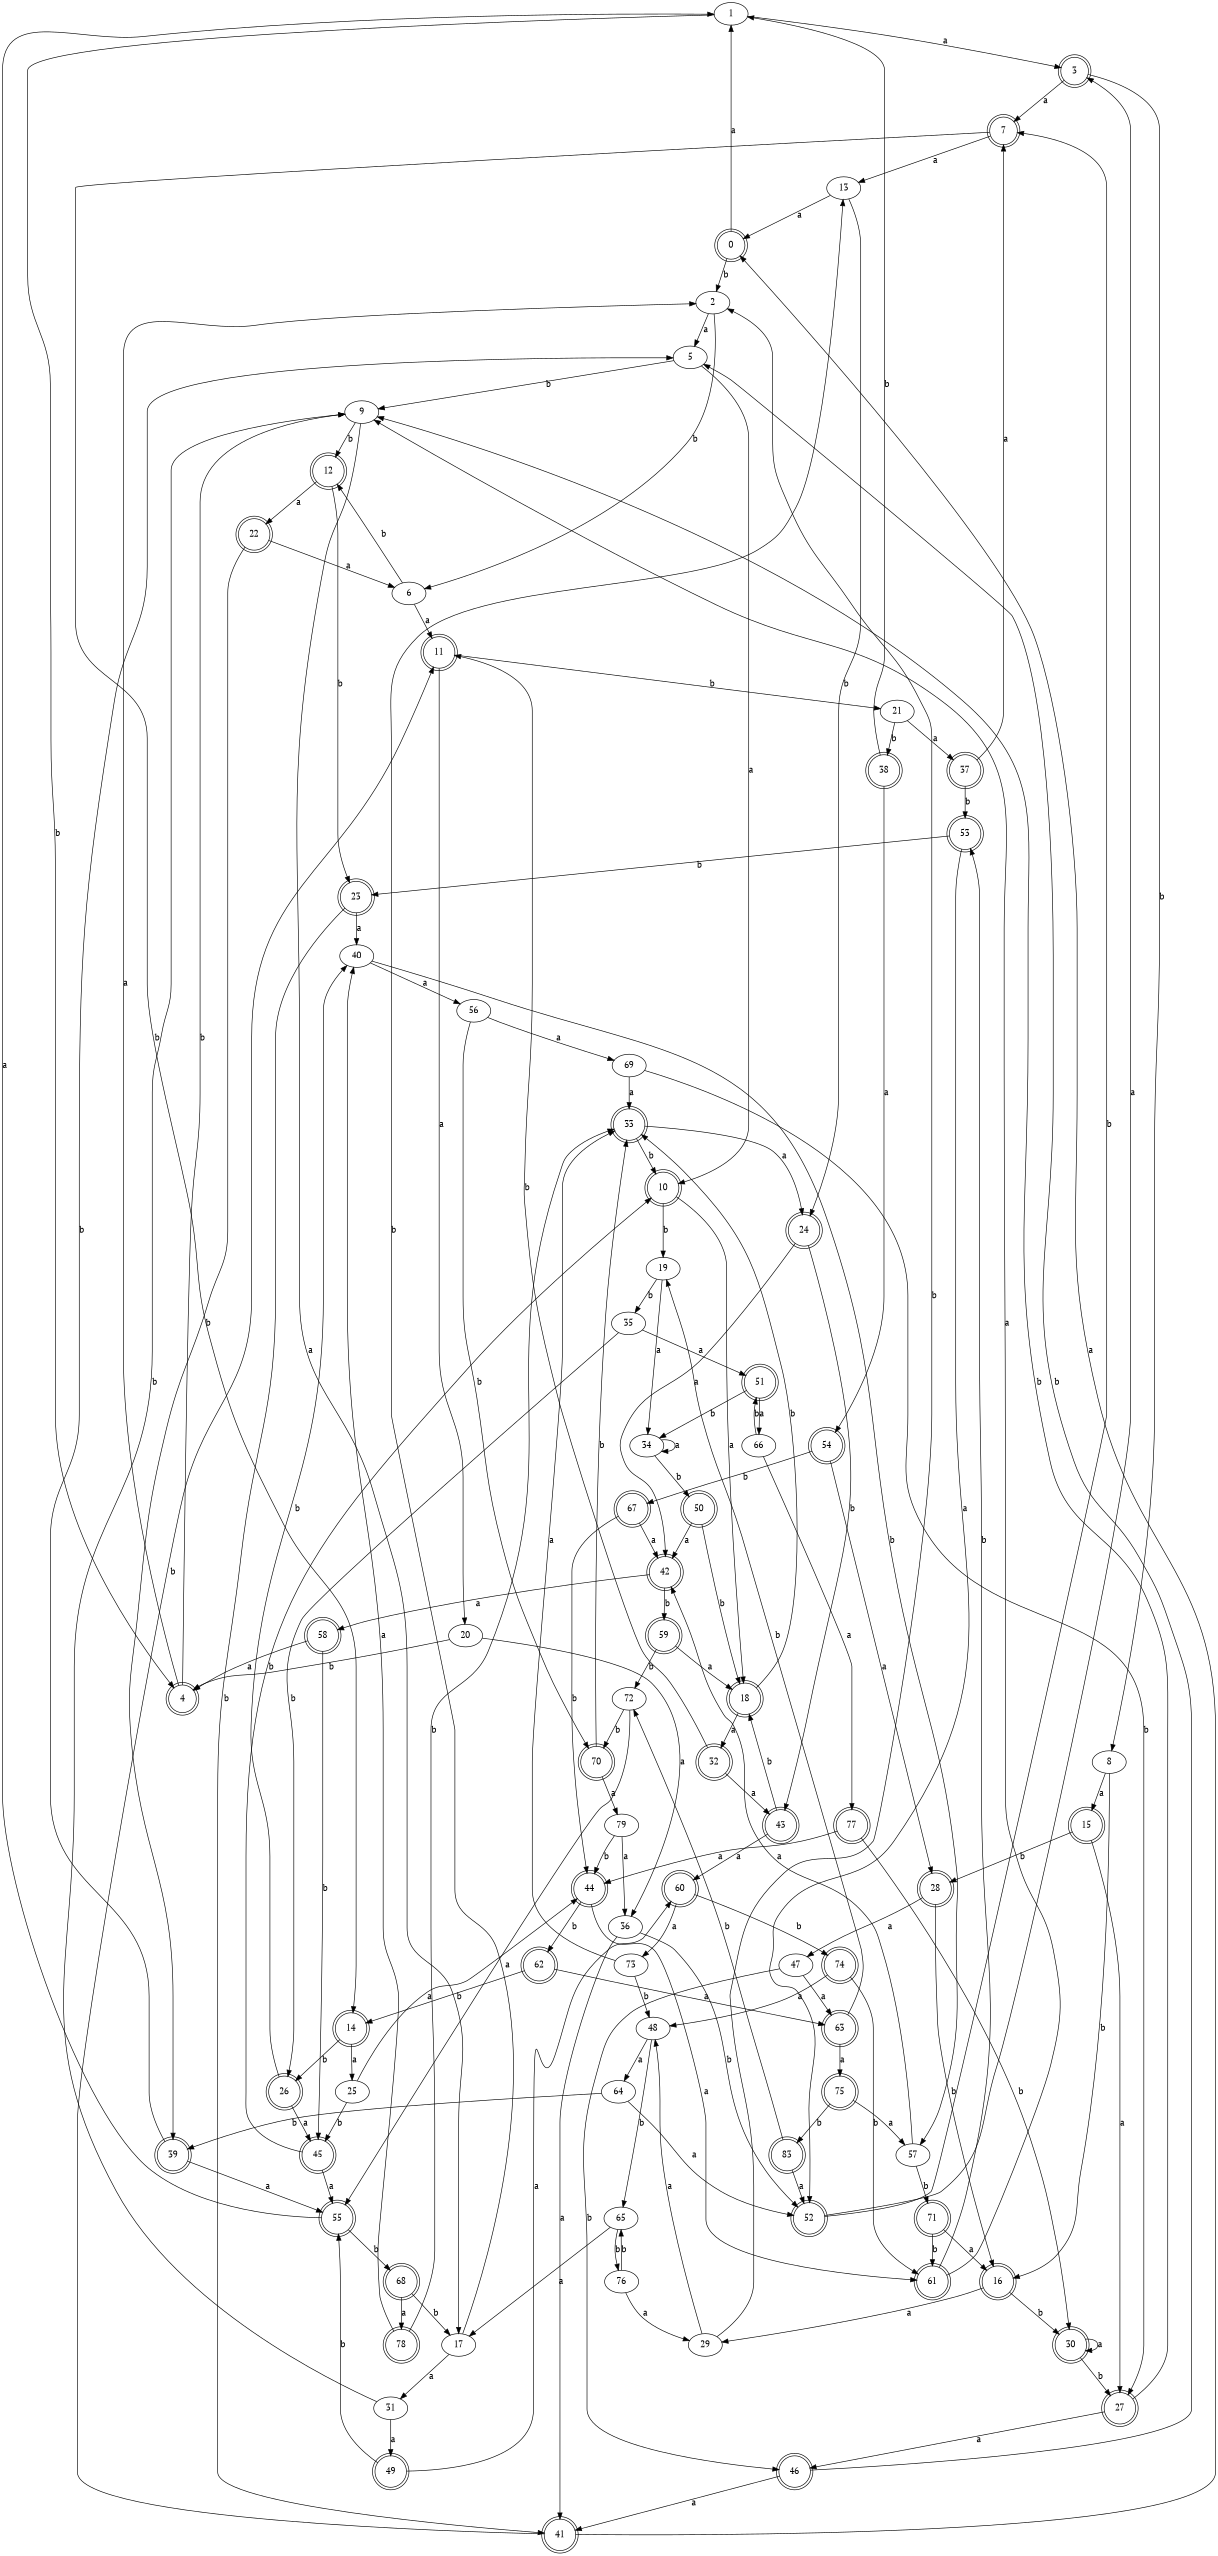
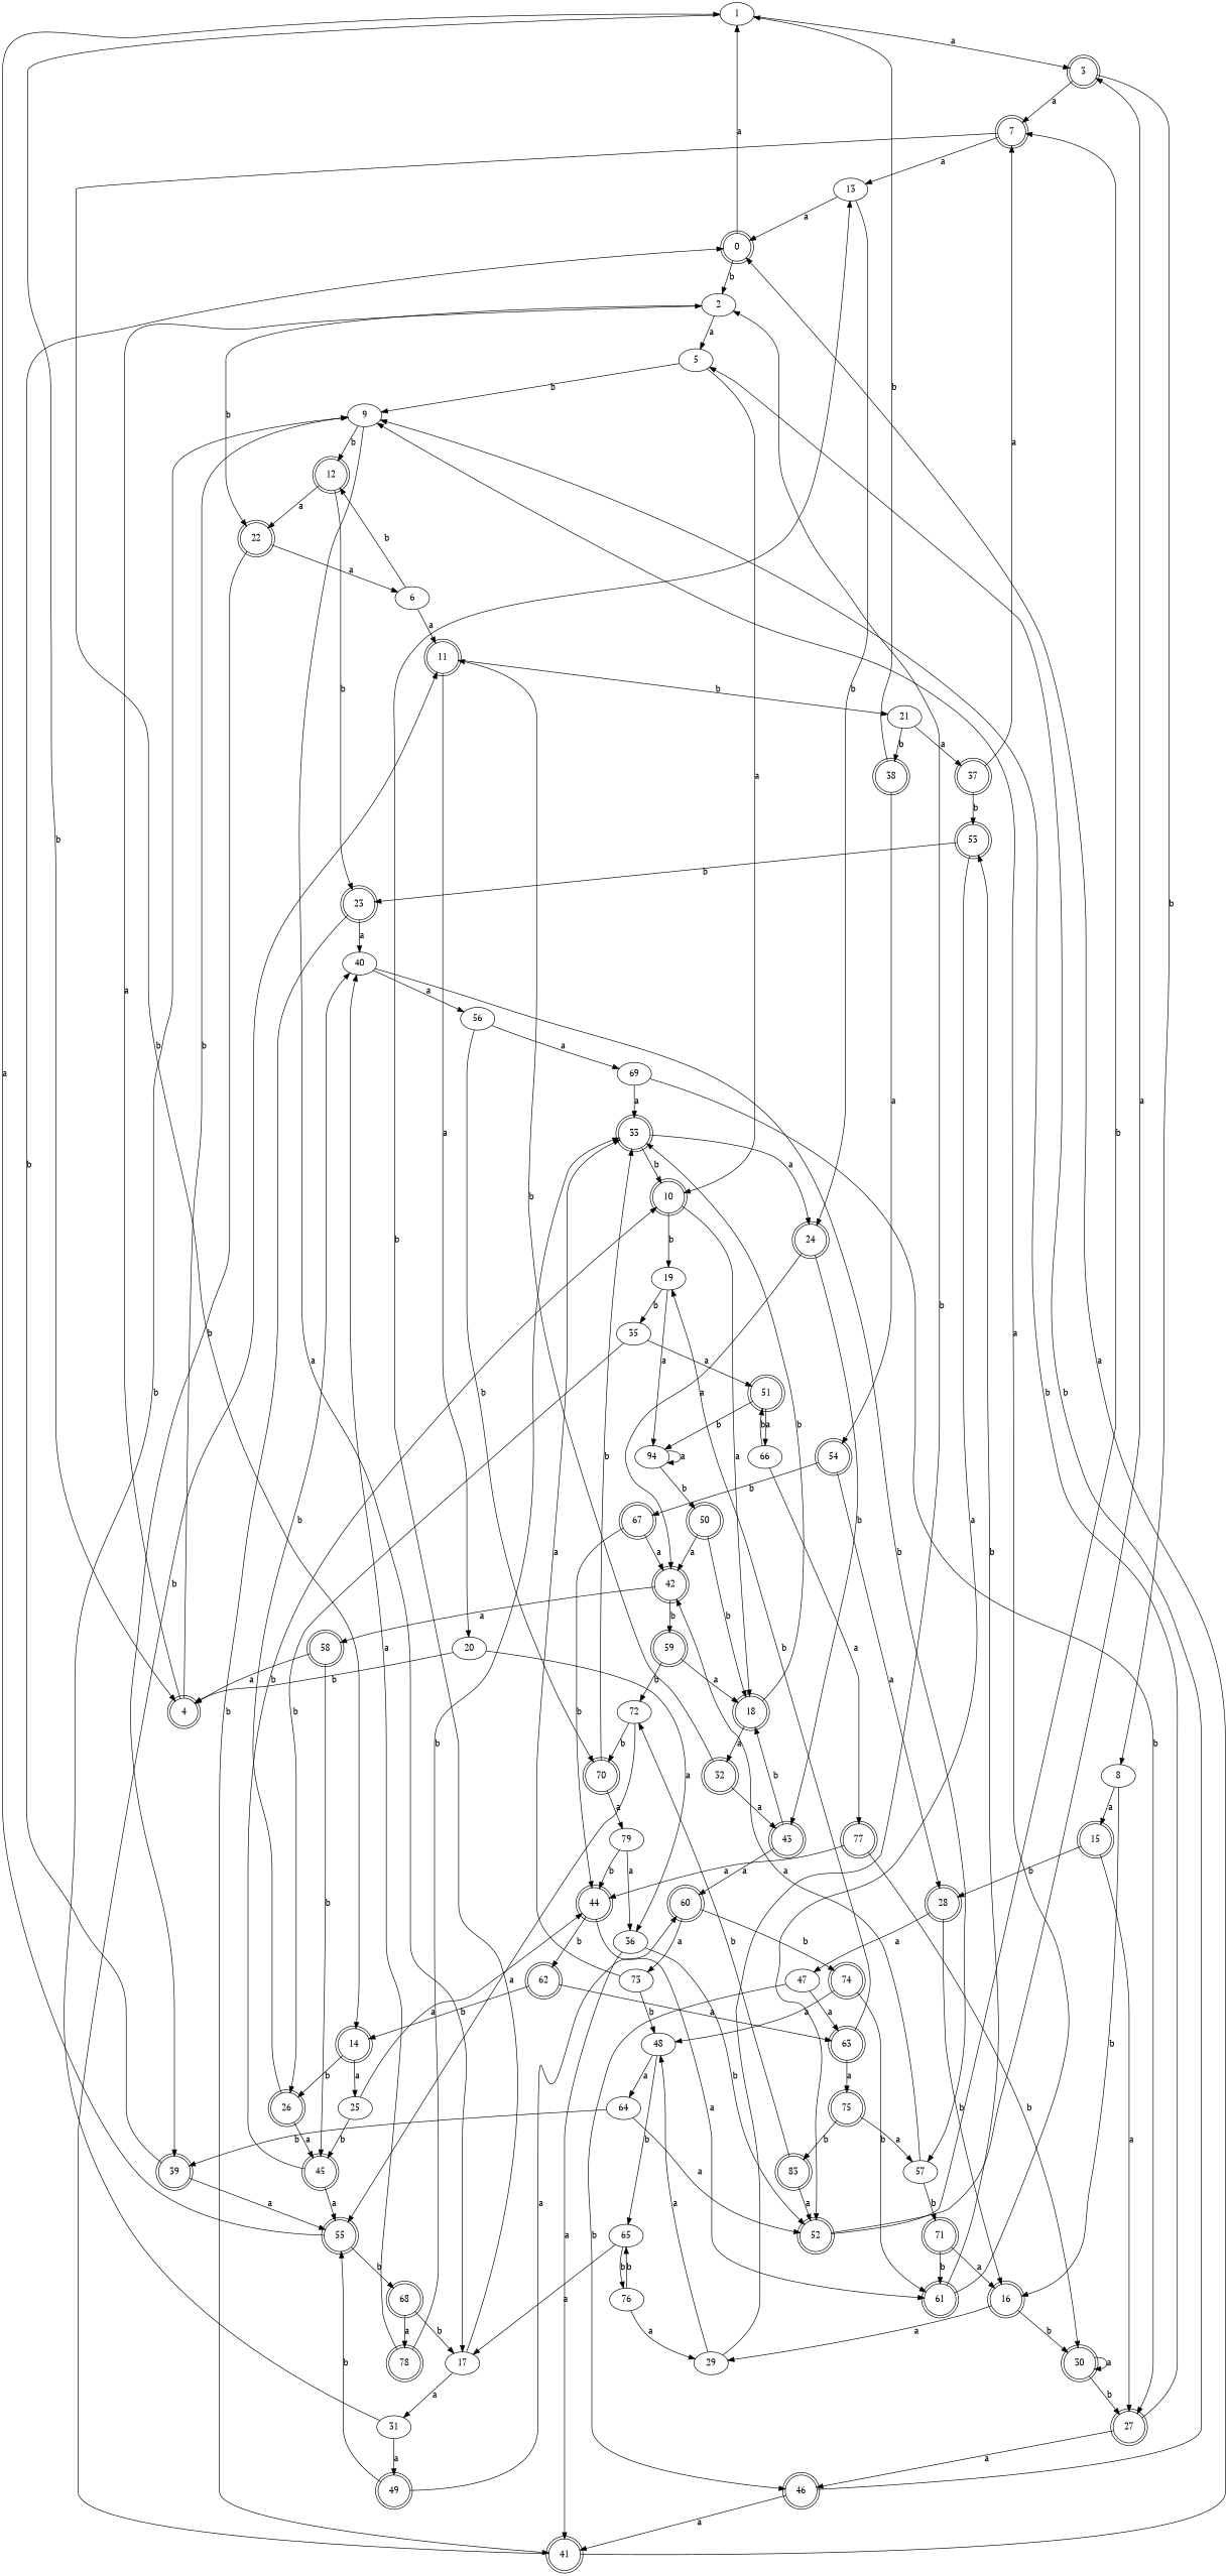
  digraph {
    fontname="PT Serif"
    node [fontname="PT Serif" shape=doublecircle]
    edge [fontname="PT Serif"]
    1 [shape=""]
    0
    2 [shape=""]
    3
    4
    5 [shape=""]
    6 [shape=""]
    7
    8 [shape=""]
    9 [shape=""]
    10
    11
    12
    13 [shape=""]
    14
    15
    16
    17 [shape=""]
    18
    19 [shape=""]
    20 [shape=""]
    21 [shape=""]
    22
    23
    24
    25 [shape=""]
    26
    27
    28
    29 [shape=""]
    30
    31 [shape=""]
    32
    33
-   34 [shape=""]
+   34 [label=94 shape=""]
    35 [shape=""]
    36 [shape=""]
    37
    38
    39
    40 [shape=""]
    41
    42
    43
    44
    45
    46
    47 [shape=""]
    48 [shape=""]
    49
    50
    51
    52
    53
    54
    55
    56 [shape=""]
    57 [shape=""]
    58
    59
    60
    61
    62
    63
    64 [shape=""]
    65 [shape=""]
    66 [shape=""]
    67
    68
    69 [shape=""]
    70
    71
    72 [shape=""]
    73 [shape=""]
    74
    75
    76 [shape=""]
    77
    78
    79 [shape=""]
    n81 [label=83]
    1 -> 3 [label=a]
    1 -> 4 [label=b]
    0 -> 1 [label=a]
    0 -> 2 [label=b]
    2 -> 5 [label=a]
-   2 -> 6 [label=b]
+   2 -> 22 [label=b]
    3 -> 7 [label=a]
    3 -> 8 [label=b]
    4 -> 2 [label=a]
    4 -> 9 [label=b]
    5 -> 9 [label=b]
    5 -> 10 [label=a]
    6 -> 11 [label=a]
    6 -> 12 [label=b]
    7 -> 13 [label=a]
    7 -> 14 [label=b]
    8 -> 15 [label=a]
    8 -> 16 [label=b]
    9 -> 12 [label=b]
    9 -> 17 [label=a]
    10 -> 18 [label=a]
    10 -> 19 [label=b]
    11 -> 20 [label=a]
    11 -> 21 [label=b]
    12 -> 22 [label=a]
    12 -> 23 [label=b]
    13 -> 0 [label=a]
    13 -> 24 [label=b]
    14 -> 25 [label=a]
    14 -> 26 [label=b]
    15 -> 27 [label=a]
    15 -> 28 [label=b]
    16 -> 29 [label=a]
    16 -> 30 [label=b]
    17 -> 13 [label=b]
    17 -> 31 [label=a]
    18 -> 32 [label=a]
    18 -> 33 [label=b]
    19 -> 34 [label=a]
    19 -> 35 [label=b]
    20 -> 4 [label=b]
    20 -> 36 [label=a]
    21 -> 37 [label=a]
    21 -> 38 [label=b]
    22 -> 6 [label=a]
    22 -> 39 [label=b]
    23 -> 40 [label=a]
    23 -> 41 [label=b]
    24 -> 42 [label=a]
    24 -> 43 [label=b]
    25 -> 44 [label=a]
    25 -> 45 [label=b]
    26 -> 40 [label=b]
    26 -> 45 [label=a]
    27 -> 9 [label=b]
    27 -> 46 [label=a]
    28 -> 16 [label=b]
    28 -> 47 [label=a]
    29 -> 2 [label=b]
    29 -> 48 [label=a]
    30 -> 27 [label=b]
    30 -> 30 [label=a]
    31 -> 9 [label=b]
    31 -> 49 [label=a]
    32 -> 11 [label=b]
    32 -> 43 [label=a]
    33 -> 10 [label=b]
    33 -> 24 [label=a]
    34 -> 34 [label=a]
    34 -> 50 [label=b]
    35 -> 26 [label=b]
    35 -> 51 [label=a]
    36 -> 41 [label=a]
    36 -> 52 [label=b]
    37 -> 7 [label=a]
    37 -> 53 [label=b]
    38 -> 1 [label=b]
    38 -> 54 [label=a]
-   39 -> 5 [label=b]
+   39 -> 0 [label=b]
    39 -> 55 [label=a]
    40 -> 56 [label=a]
    40 -> 57 [label=b]
    41 -> 0 [label=a]
    41 -> 11 [label=b]
    42 -> 58 [label=a]
    42 -> 59 [label=b]
    43 -> 18 [label=b]
    43 -> 60 [label=a]
    44 -> 61 [label=a]
    44 -> 62 [label=b]
    45 -> 10 [label=b]
    45 -> 55 [label=a]
    46 -> 5 [label=b]
    46 -> 41 [label=a]
    47 -> 46 [label=b]
    47 -> 63 [label=a]
    48 -> 64 [label=a]
    48 -> 65 [label=b]
    49 -> 55 [label=b]
    49 -> 60 [label=a]
    50 -> 18 [label=b]
    50 -> 42 [label=a]
    51 -> 34 [label=b]
    51 -> 66 [label=a]
    52 -> 3 [label=a]
    52 -> 7 [label=b]
    53 -> 23 [label=b]
    53 -> 52 [label=a]
    54 -> 28 [label=a]
    54 -> 67 [label=b]
    55 -> 1 [label=a]
    55 -> 68 [label=b]
    56 -> 69 [label=a]
    56 -> 70 [label=b]
    57 -> 42 [label=a]
    57 -> 71 [label=b]
    58 -> 4 [label=a]
    58 -> 45 [label=b]
    59 -> 18 [label=a]
    59 -> 72 [label=b]
    60 -> 73 [label=a]
    60 -> 74 [label=b]
    61 -> 9 [label=a]
    61 -> 53 [label=b]
    62 -> 14 [label=b]
    62 -> 63 [label=a]
    63 -> 19 [label=b]
    63 -> 75 [label=a]
    64 -> 39 [label=b]
    64 -> 52 [label=a]
    65 -> 17 [label=a]
    65 -> 76 [label=b]
    66 -> 51 [label=b]
    66 -> 77 [label=a]
    67 -> 42 [label=a]
    67 -> 44 [label=b]
    68 -> 17 [label=b]
    68 -> 78 [label=a]
    69 -> 27 [label=b]
    69 -> 33 [label=a]
    70 -> 33 [label=b]
    70 -> 79 [label=a]
    71 -> 16 [label=a]
    71 -> 61 [label=b]
    72 -> 55 [label=a]
    72 -> 70 [label=b]
    73 -> 33 [label=a]
    73 -> 48 [label=b]
    74 -> 48 [label=a]
    74 -> 61 [label=b]
    75 -> 57 [label=a]
    75 -> n81 [label=b]
    76 -> 29 [label=a]
    76 -> 65 [label=b]
    77 -> 30 [label=b]
    77 -> 44 [label=a]
    78 -> 33 [label=b]
    78 -> 40 [label=a]
    79 -> 36 [label=a]
    79 -> 44 [label=b]
    n81 -> 52 [label=a]
    n81 -> 72 [label=b]
  }
